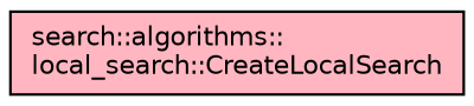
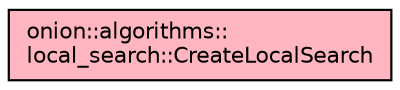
  digraph {
    rankdir=LR
-   n1 [color=black fillcolor=lightpink fontname=Helvetica fontsize=10 height=0.2 label="search::algorithms::\llocal_search::CreateLocalSearch" shape=record style=filled width=0.4]
+   n1 [color=black fillcolor=lightpink fontname=Helvetica fontsize=10 height=0.2 label="onion::algorithms::\llocal_search::CreateLocalSearch" shape=record style=filled width=0.4]
  }
